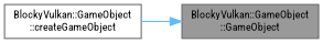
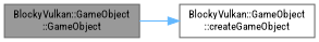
  digraph {
    rankdir=RL
    fontname="Roboto Condensed"
    node [fontname="Roboto Condensed" fontsize=10 shape=box style=filled]
    n1 [color=gray40 fillcolor=grey60 fontcolor=black height=0.2 label="BlockyVulkan::GameObject\l::GameObject" width=0.4]
    n2 [color=grey40 fillcolor=white height=0.2 label="BlockyVulkan::GameObject\l::createGameObject" width=0.4]
-   n1 -> n2 [color=steelblue1 dir=back fontname="Roboto Condensed" fontsize=10 labelfontname=Helvetica labelfontsize=10 style=solid]
+   n2 -> n1 [color=steelblue1 dir=back fontname="Roboto Condensed" fontsize=10 labelfontname=Helvetica labelfontsize=10 style=solid]
  }
